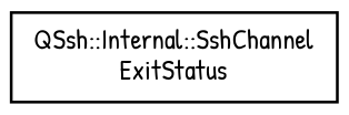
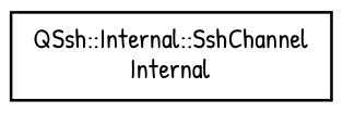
  digraph {
    rankdir=LR
    fontname="Patrick Hand"
-   n1 [color=black fillcolor=white fontname="Patrick Hand" fontsize=10 height=0.2 label="QSsh::Internal::SshChannel\lExitStatus" shape=record style=filled width=0.4]
+   n1 [color=black fillcolor=white fontname="Patrick Hand" fontsize=10 height=0.2 label="QSsh::Internal::SshChannel\lInternal" shape=record style=filled width=0.4]
  }
